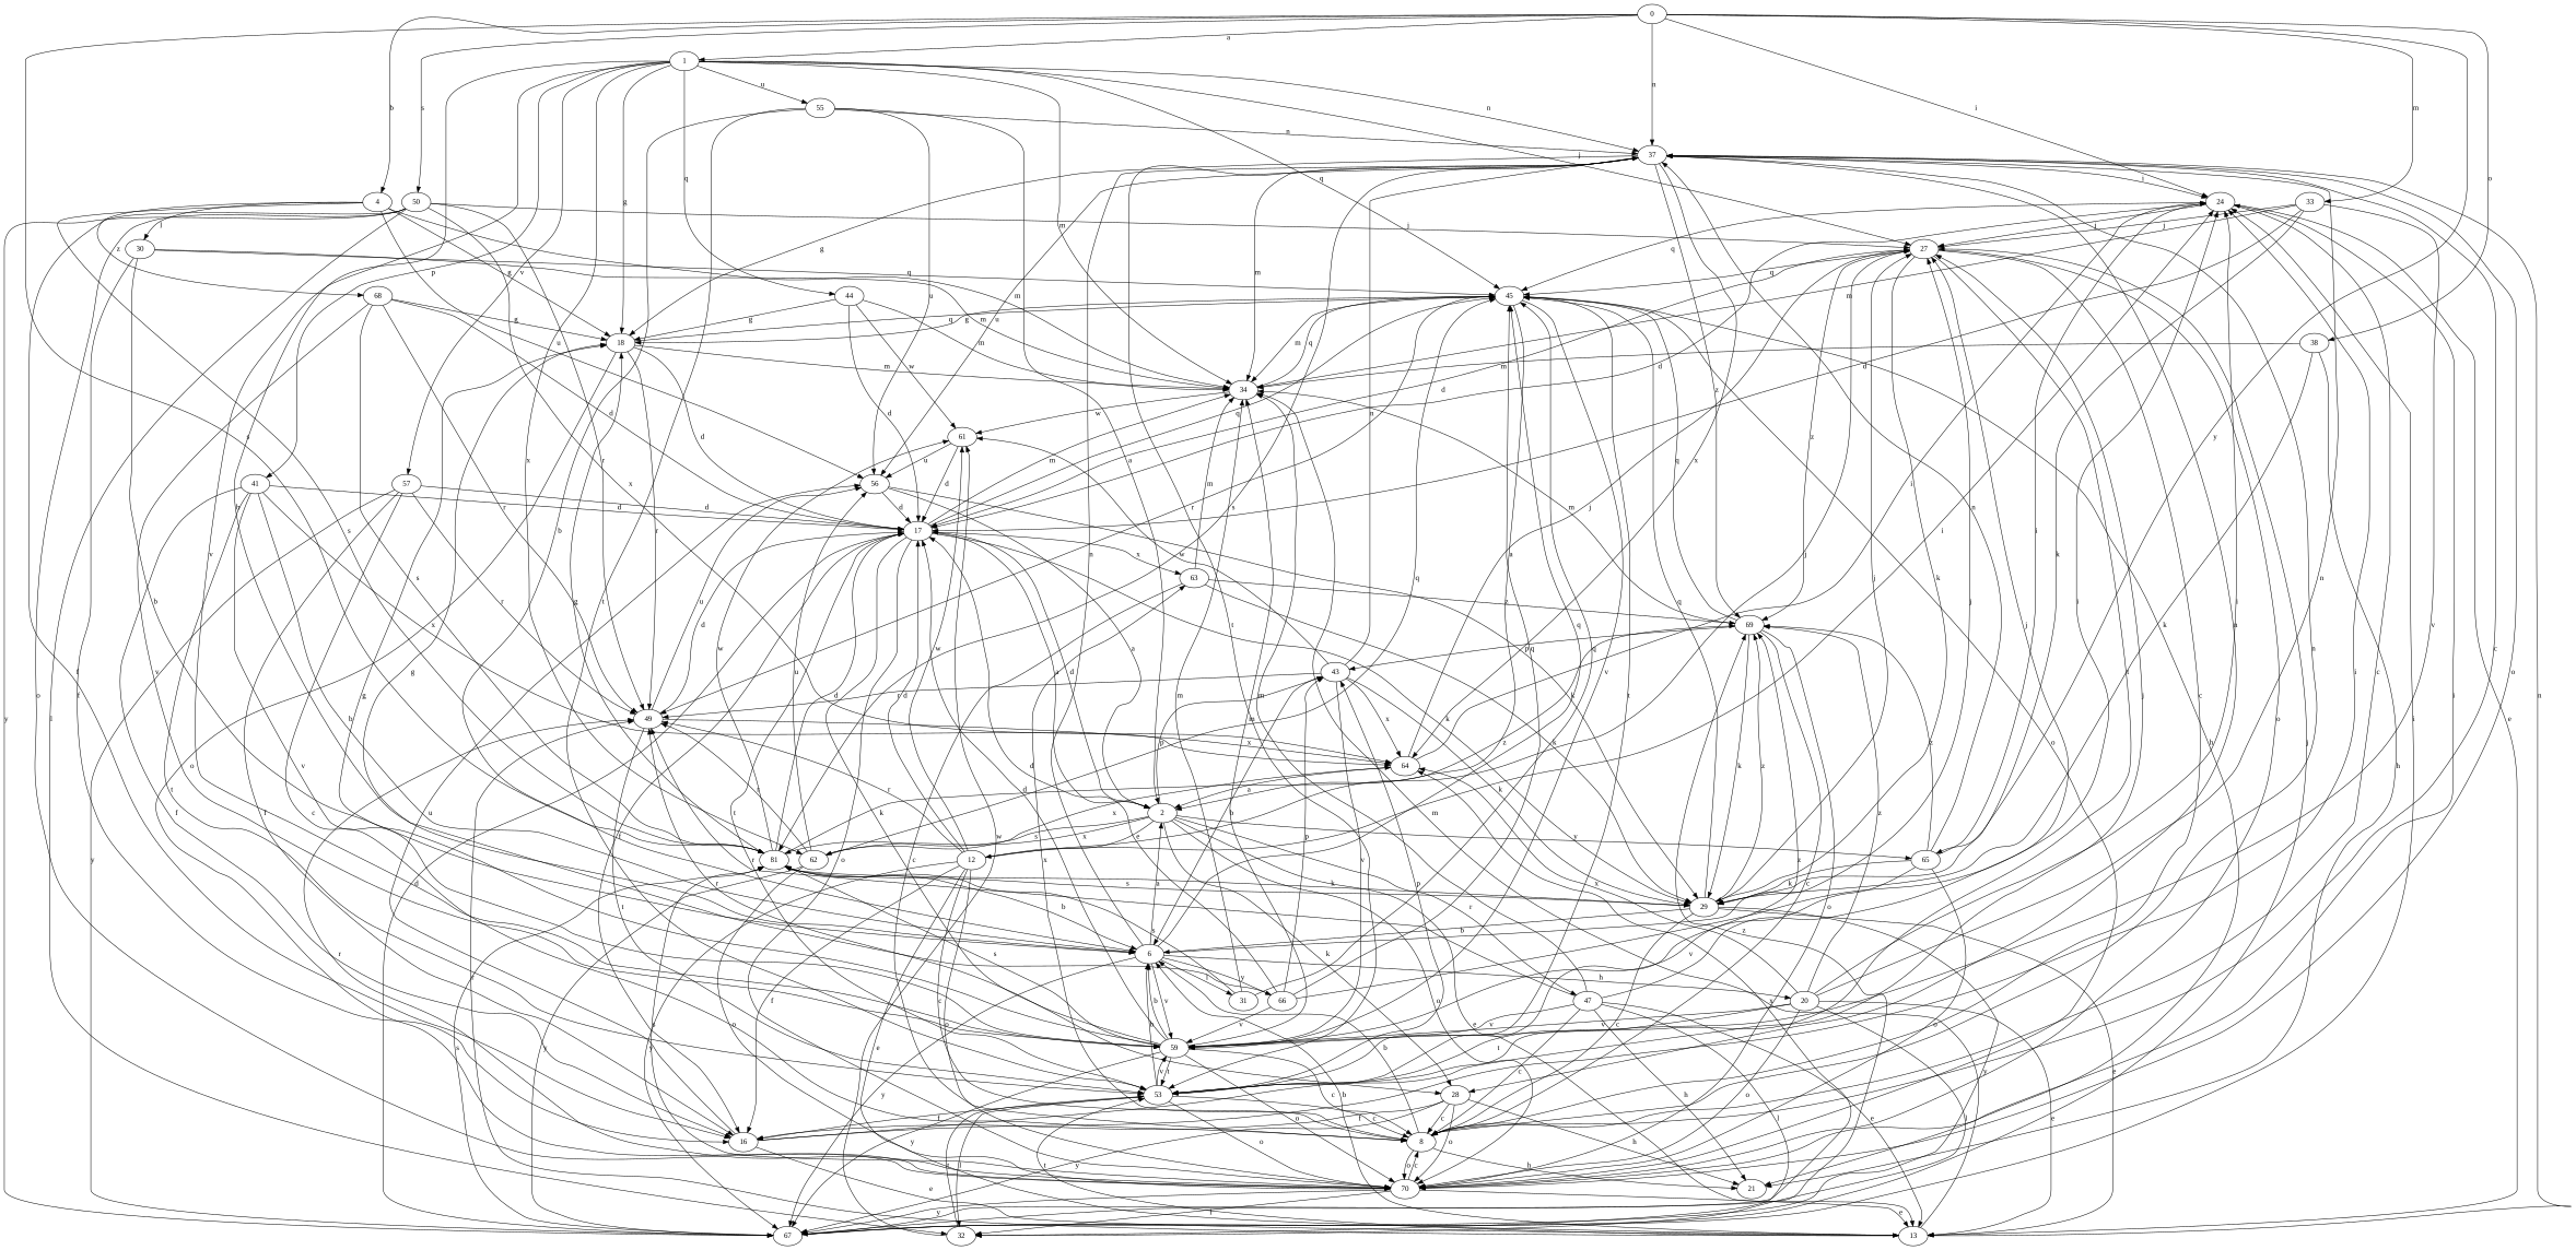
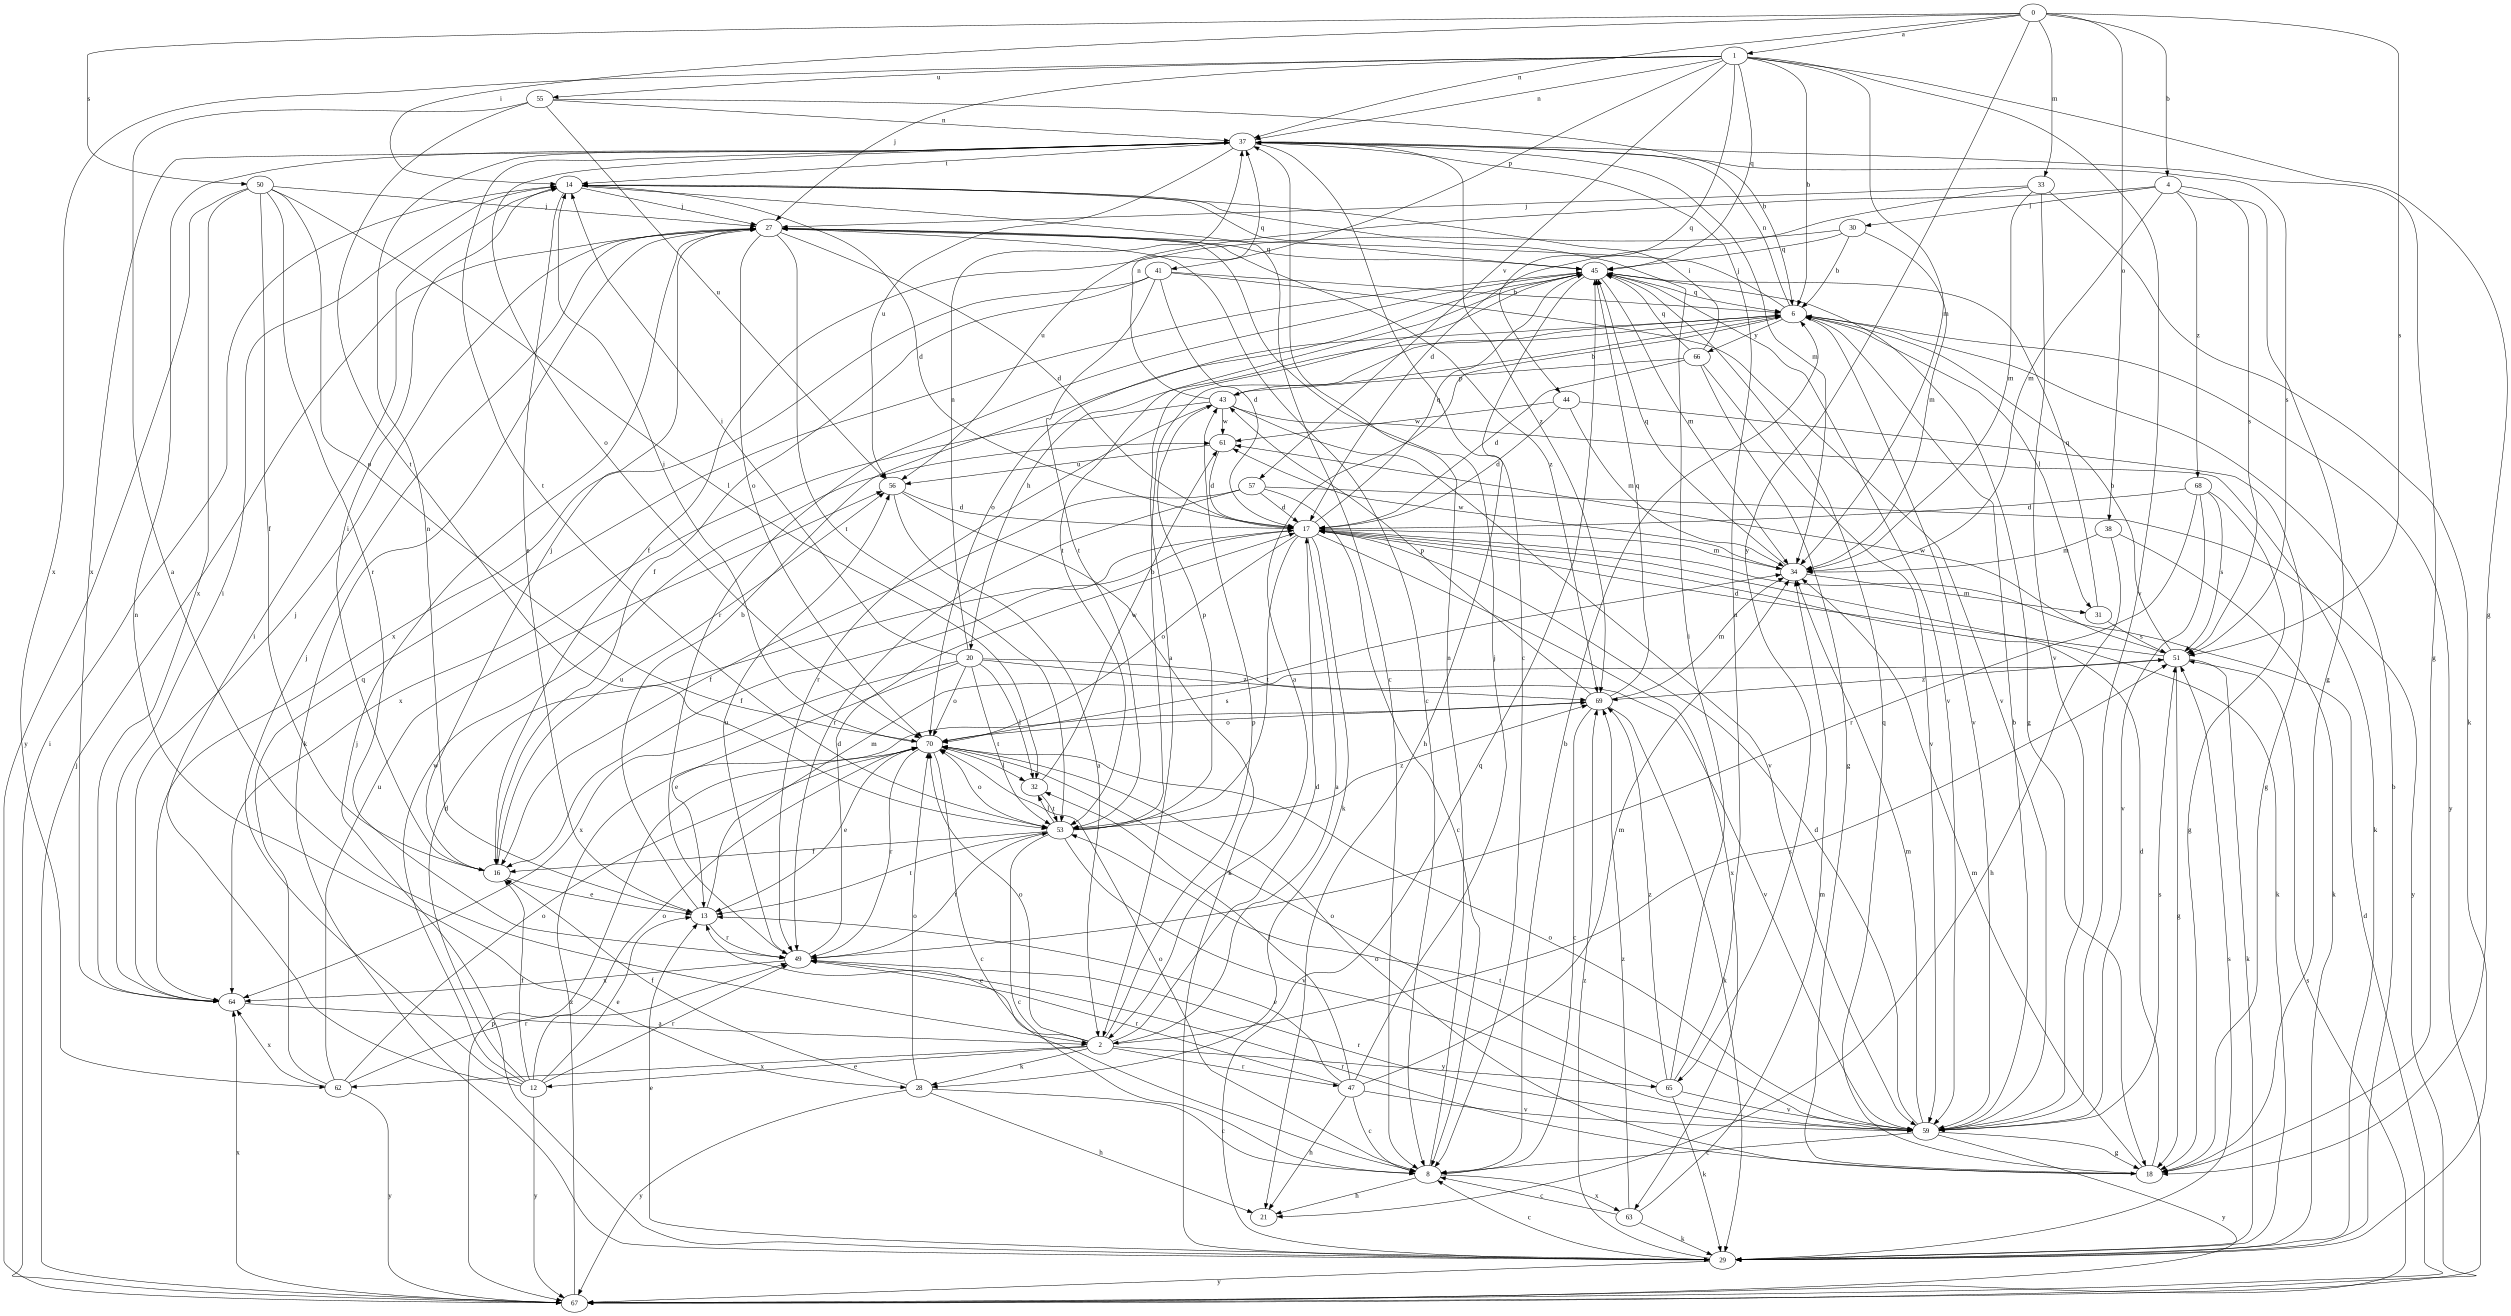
  strict digraph {
    fontname="Liberation Serif"
    node [fontname="Liberation Serif"]
    edge [fontname="Liberation Serif"]
    0
    1
    4
-   24
+   24 [label=14]
    33
    37
    38
    50
-   51 [label=81]
+   51
    65
    6
    18
    27
    34
    41
    44
    45
    55
    57
    59
    62
    30
    56
    68
    n25 [label=17]
    13
    8
    29
    28
    n30 [label=70]
    53
    64
    69
    21
    67
    16
    49
    32
    61
    2
    20
    31
    66
    12
    43
    47
    63
    0 -> 1 [label=a]
    0 -> 4 [label=b]
    0 -> 24 [label=i]
    0 -> 33 [label=m]
    0 -> 37 [label=n]
    0 -> 38 [label=o]
    0 -> 50 [label=s]
    0 -> 51 [label=s]
    0 -> 65 [label=y]
    1 -> 37 [label=n]
    1 -> 6 [label=b]
    1 -> 18 [label=g]
    1 -> 27 [label=j]
    1 -> 34 [label=m]
    1 -> 41 [label=p]
    1 -> 44 [label=q]
    1 -> 45 [label=q]
    1 -> 55 [label=u]
    1 -> 57 [label=v]
    1 -> 59 [label=v]
    1 -> 62 [label=x]
    4 -> 51 [label=s]
    4 -> 18 [label=g]
    4 -> 34 [label=m]
    4 -> 30 [label=l]
    4 -> 56 [label=u]
    4 -> 68 [label=z]
    24 -> 27 [label=j]
    24 -> 45 [label=q]
    24 -> n25 [label=d]
    24 -> 13 [label=e]
    24 -> 8 [label=c]
    33 -> 27 [label=j]
    33 -> 34 [label=m]
    33 -> 59 [label=v]
    33 -> n25 [label=d]
    33 -> 29 [label=k]
    37 -> 24 [label=i]
    37 -> 51 [label=s]
    37 -> 18 [label=g]
    37 -> 34 [label=m]
    37 -> 56 [label=u]
    37 -> 8 [label=c]
    37 -> 28 [label=n]
    37 -> n30 [label=o]
    37 -> 53 [label=t]
    37 -> 64 [label=x]
    37 -> 69 [label=z]
    38 -> 34 [label=m]
    38 -> 29 [label=k]
    38 -> 21 [label=h]
    50 -> 27 [label=j]
    50 -> n30 [label=o]
    50 -> 64 [label=x]
    50 -> 67 [label=y]
    50 -> 16 [label=f]
    50 -> 49 [label=r]
    50 -> 32 [label=l]
    51 -> 6 [label=b]
    51 -> 18 [label=g]
    51 -> n25 [label=d]
    51 -> 29 [label=k]
    51 -> 69 [label=z]
    51 -> 61 [label=w]
    65 -> 24 [label=i]
    65 -> 37 [label=n]
    65 -> 59 [label=v]
    65 -> 29 [label=k]
    65 -> n30 [label=o]
    65 -> 69 [label=z]
    6 -> 37 [label=n]
    6 -> 27 [label=j]
-   6 -> 45 [label=q]
+   45 -> 6 [label=q]
    6 -> 59 [label=v]
    6 -> 67 [label=y]
    6 -> 2 [label=a]
    6 -> 20 [label=h]
    6 -> 31 [label=l]
    6 -> 66 [label=y]
    18 -> 34 [label=m]
    18 -> 45 [label=q]
    18 -> n25 [label=d]
    18 -> n30 [label=o]
    18 -> 49 [label=r]
    27 -> 45 [label=q]
    27 -> n25 [label=d]
    27 -> 8 [label=c]
    27 -> 29 [label=k]
    27 -> n30 [label=o]
    27 -> 53 [label=t]
    27 -> 69 [label=z]
    34 -> 45 [label=q]
    34 -> 61 [label=w]
    41 -> 6 [label=b]
    41 -> 59 [label=v]
    41 -> n25 [label=d]
    41 -> 53 [label=t]
    41 -> 64 [label=x]
    41 -> 16 [label=f]
    44 -> 18 [label=g]
    44 -> 34 [label=m]
    44 -> n25 [label=d]
    44 -> 61 [label=w]
    45 -> 18 [label=g]
    45 -> 34 [label=m]
    45 -> 59 [label=v]
    45 -> n30 [label=o]
    45 -> 53 [label=t]
    45 -> 21 [label=h]
    45 -> 49 [label=r]
    45 -> 2 [label=a]
    55 -> 37 [label=n]
    55 -> 6 [label=b]
    55 -> 56 [label=u]
    55 -> 53 [label=t]
    55 -> 2 [label=a]
    57 -> n25 [label=d]
    57 -> 8 [label=c]
    57 -> 67 [label=y]
    57 -> 16 [label=f]
    57 -> 49 [label=r]
    59 -> 51 [label=s]
    59 -> 6 [label=b]
    59 -> 18 [label=g]
    59 -> 34 [label=m]
    59 -> n25 [label=d]
    59 -> 8 [label=c]
    59 -> n30 [label=o]
    59 -> 53 [label=t]
    59 -> 67 [label=y]
    59 -> 49 [label=r]
    62 -> 45 [label=q]
    62 -> 56 [label=u]
    62 -> n30 [label=o]
    62 -> 64 [label=x]
    62 -> 67 [label=y]
    62 -> 49 [label=r]
    30 -> 6 [label=b]
    30 -> 34 [label=m]
    30 -> 45 [label=q]
    30 -> 16 [label=f]
    56 -> n25 [label=d]
    56 -> 29 [label=k]
    56 -> 2 [label=a]
    68 -> 51 [label=s]
    68 -> 18 [label=g]
    68 -> 59 [label=v]
    68 -> n25 [label=d]
    68 -> 49 [label=r]
    n25 -> 34 [label=m]
    n25 -> 45 [label=q]
    n25 -> 29 [label=k]
    n25 -> 28 [label=k]
    n25 -> n30 [label=o]
    n25 -> 53 [label=t]
    n25 -> 16 [label=f]
    n25 -> 2 [label=a]
    n25 -> 63 [label=x]
    13 -> 37 [label=n]
    13 -> 6 [label=b]
    13 -> 34 [label=m]
-   13 -> 53 [label=t]
+   53 -> 13 [label=t]
    13 -> 49 [label=r]
    8 -> 37 [label=n]
    8 -> 6 [label=b]
    8 -> n30 [label=o]
    8 -> 21 [label=h]
    8 -> 63 [label=x]
    29 -> 51 [label=s]
    29 -> 6 [label=b]
    29 -> 27 [label=j]
    29 -> 45 [label=q]
    29 -> 13 [label=e]
    29 -> 8 [label=c]
    29 -> 69 [label=z]
    29 -> 67 [label=y]
    28 -> 8 [label=c]
    28 -> n30 [label=o]
    28 -> 21 [label=h]
    28 -> 67 [label=y]
    28 -> 16 [label=f]
    n30 -> 24 [label=i]
    n30 -> 51 [label=s]
    n30 -> 13 [label=e]
    n30 -> 8 [label=c]
-   n30 -> 67 [label=y]
+   n30 -> 67 [label=p]
    n30 -> 49 [label=r]
    n30 -> 32 [label=l]
    53 -> 6 [label=b]
    53 -> 59 [label=v]
    53 -> 8 [label=c]
    53 -> n30 [label=o]
    53 -> 69 [label=z]
    53 -> 16 [label=f]
    53 -> 32 [label=l]
    53 -> 43 [label=p]
    64 -> 24 [label=i]
    64 -> 27 [label=j]
    64 -> 2 [label=a]
    69 -> 34 [label=m]
    69 -> 45 [label=q]
    69 -> 8 [label=c]
    69 -> 29 [label=k]
    69 -> n30 [label=o]
    69 -> 43 [label=p]
    67 -> 24 [label=i]
    67 -> 51 [label=s]
    67 -> 27 [label=j]
    67 -> n25 [label=d]
    67 -> 64 [label=x]
    67 -> 69 [label=z]
    16 -> 24 [label=i]
    16 -> 27 [label=j]
    16 -> 56 [label=u]
    16 -> 13 [label=e]
    49 -> 56 [label=u]
    49 -> n25 [label=d]
    49 -> 53 [label=t]
    49 -> 64 [label=x]
    32 -> 53 [label=t]
    32 -> 61 [label=w]
    61 -> 56 [label=u]
    61 -> n25 [label=d]
    2 -> 51 [label=s]
    2 -> 65 [label=y]
    2 -> 62 [label=x]
    2 -> n25 [label=d]
    2 -> 13 [label=e]
    2 -> 28 [label=k]
    2 -> n30 [label=o]
    2 -> 12 [label=e]
    2 -> 43 [label=p]
    2 -> 47 [label=r]
    20 -> 24 [label=i]
    20 -> 37 [label=n]
    20 -> 59 [label=v]
    20 -> 13 [label=e]
    20 -> n30 [label=o]
    20 -> 53 [label=t]
    20 -> 64 [label=x]
    20 -> 69 [label=z]
    20 -> 32 [label=l]
    31 -> 51 [label=s]
-   31 -> 34 [label=m]
+   34 -> 31 [label=m]
    31 -> 45 [label=q]
    66 -> 24 [label=i]
    66 -> 18 [label=g]
    66 -> 45 [label=q]
    66 -> 59 [label=v]
    66 -> n25 [label=d]
    66 -> 43 [label=p]
    12 -> 24 [label=i]
    12 -> 27 [label=j]
    12 -> n25 [label=d]
    12 -> 13 [label=e]
-   12 -> 8 [label=c]
    12 -> n30 [label=o]
    12 -> 67 [label=y]
    12 -> 16 [label=f]
    12 -> 49 [label=r]
    12 -> 61 [label=w]
    43 -> 37 [label=n]
    43 -> 6 [label=b]
    43 -> 59 [label=v]
    43 -> 29 [label=k]
    43 -> 64 [label=x]
    43 -> 49 [label=r]
    43 -> 61 [label=w]
    47 -> 27 [label=j]
    47 -> 34 [label=m]
    47 -> 59 [label=v]
    47 -> 13 [label=e]
    47 -> 8 [label=c]
    47 -> 21 [label=h]
    47 -> 49 [label=r]
    47 -> 32 [label=l]
    63 -> 34 [label=m]
    63 -> 8 [label=c]
    63 -> 29 [label=k]
    63 -> 69 [label=z]
  }
